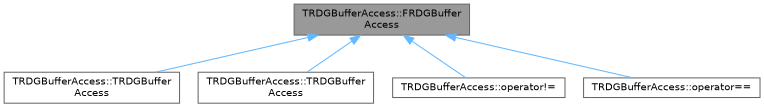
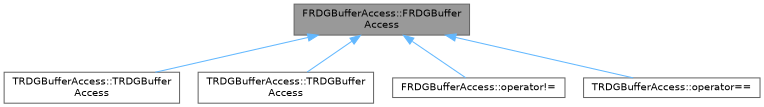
  digraph {
    rankdir=TB
    node [color=grey40 fillcolor=white fontname=Helvetica fontsize=10 shape=box style=filled]
    edge [color=steelblue1 dir=back fontname=Helvetica fontsize=10 labelfontname=Helvetica labelfontsize=10 style=solid]
-   n1 [color=gray40 fillcolor=grey60 fontcolor=black height=0.2 label="TRDGBufferAccess::FRDGBuffer\lAccess" width=0.4]
+   n1 [color=gray40 fillcolor=grey60 fontcolor=black height=0.2 label="FRDGBufferAccess::FRDGBuffer\lAccess" width=0.4]
    n2 [height=0.2 label="TRDGBufferAccess::TRDGBuffer\lAccess" width=0.4]
    n3 [height=0.2 label="TRDGBufferAccess::TRDGBuffer\lAccess" width=0.4]
-   n4 [height=0.2 label="TRDGBufferAccess::operator!=" width=0.4]
+   n4 [height=0.2 label="FRDGBufferAccess::operator!=" width=0.4]
    n5 [height=0.2 label="TRDGBufferAccess::operator==" width=0.4]
    n1 -> n2
    n1 -> n3
    n1 -> n4
    n1 -> n5
  }
